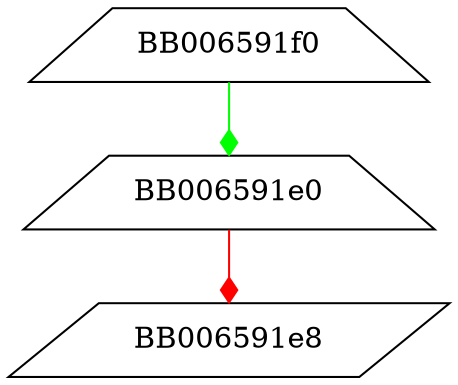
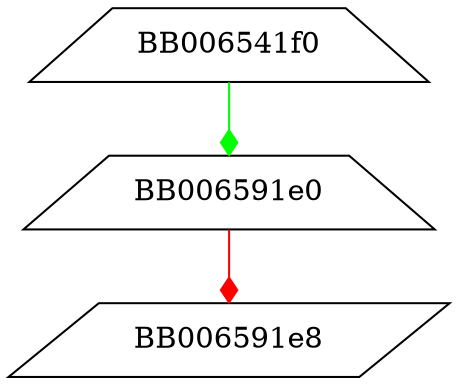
  digraph {
    splines=ortho
    node [fillcolor=white shape=trapezium style=filled]
    edge [arrowhead=diamond]
    BB006591e8 [shape=parallelogram]
    BB006591e0
-   BB006591f0
+   BB006591f0 [label=BB006541f0]
    BB006591e0 -> BB006591e8 [color=red]
    BB006591f0 -> BB006591e0 [color=green]
  }
